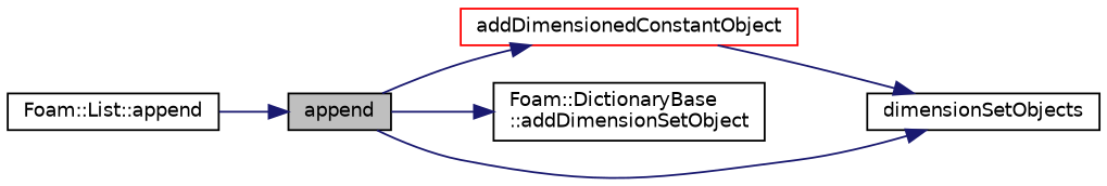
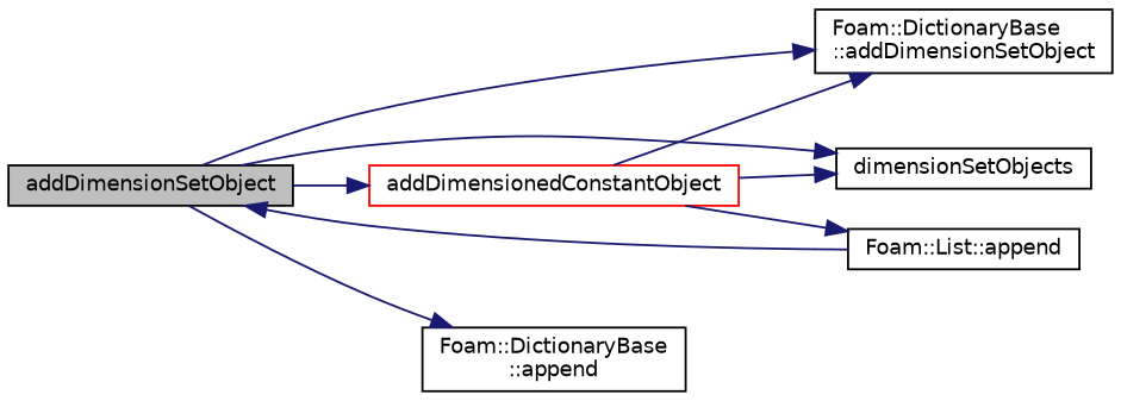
  digraph {
    rankdir=LR
    node [color=black fontname=Helvetica fontsize=10 shape=record]
    edge [color=midnightblue fontname=Helvetica fontsize=10 labelfontname=Helvetica labelfontsize=10 style=solid]
-   n1 [fillcolor=grey75 fontcolor=black height=0.2 label=append style=filled width=0.4]
+   n1 [fillcolor=grey75 fontcolor=black height=0.2 label=addDimensionSetObject style=filled width=0.4]
    n2 [color=red height=0.2 label=addDimensionedConstantObject width=0.4]
    n3 [height=0.2 label="Foam::DictionaryBase\l::addDimensionSetObject" width=0.4]
+   n4 [height=0.2 label="Foam::DictionaryBase\l::append" width=0.4]
    n5 [height=0.2 label=dimensionSetObjects width=0.4]
    n6 [height=0.2 label="Foam::List::append" width=0.4]
    n1 -> n2
    n1 -> n3
+   n1 -> n4
    n1 -> n5
+   n2 -> n3
    n2 -> n5
+   n2 -> n6
    n6 -> n1
  }
